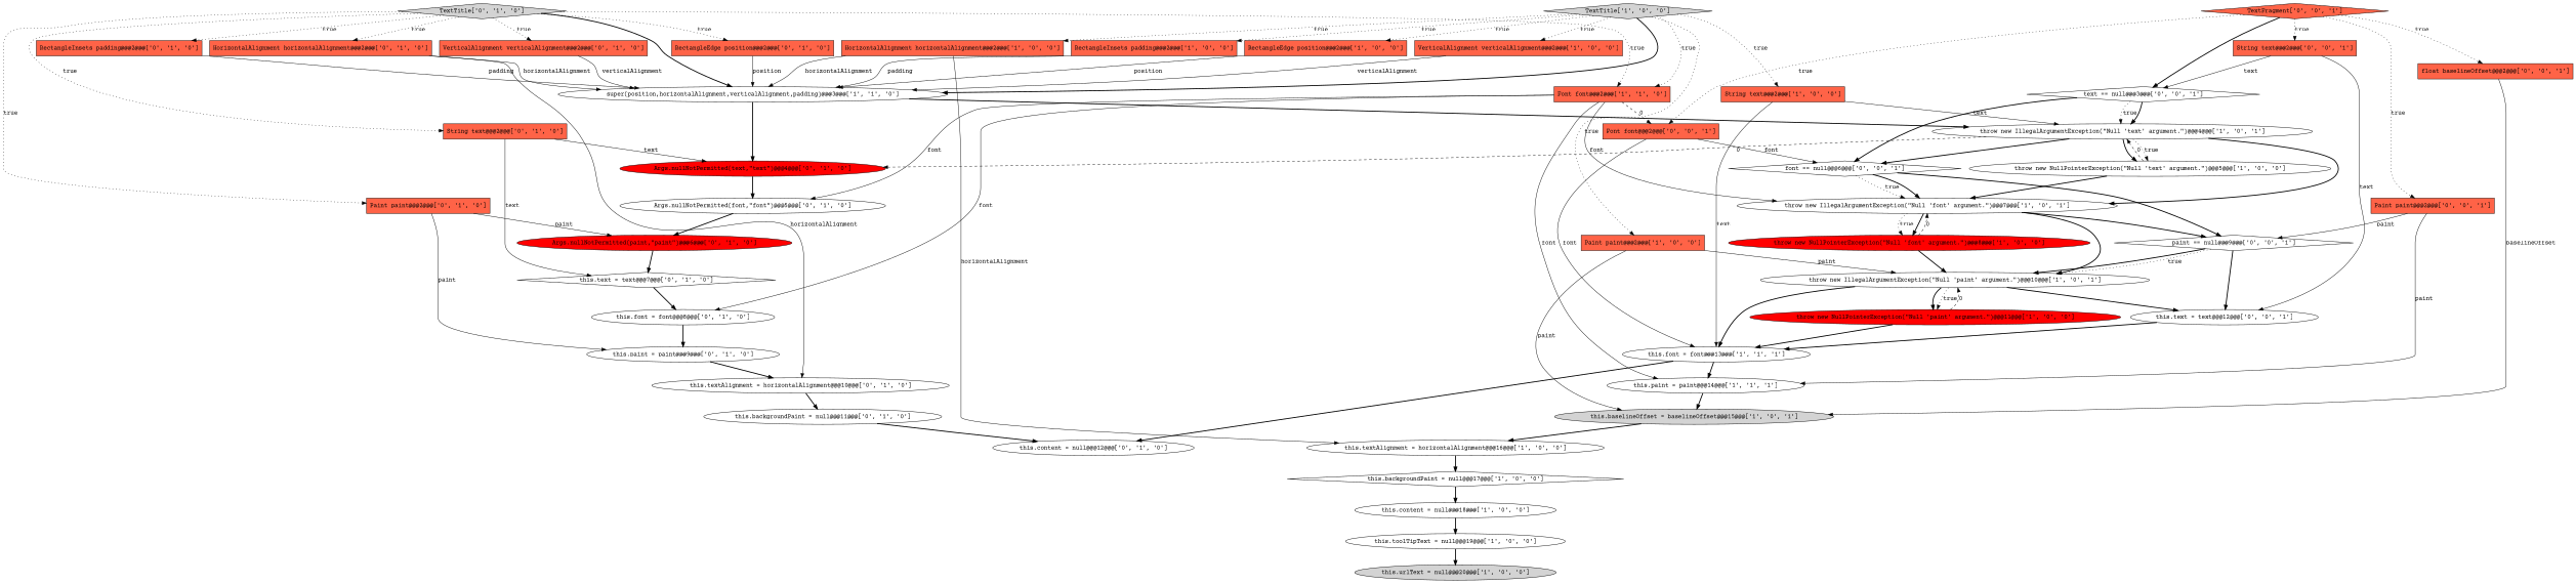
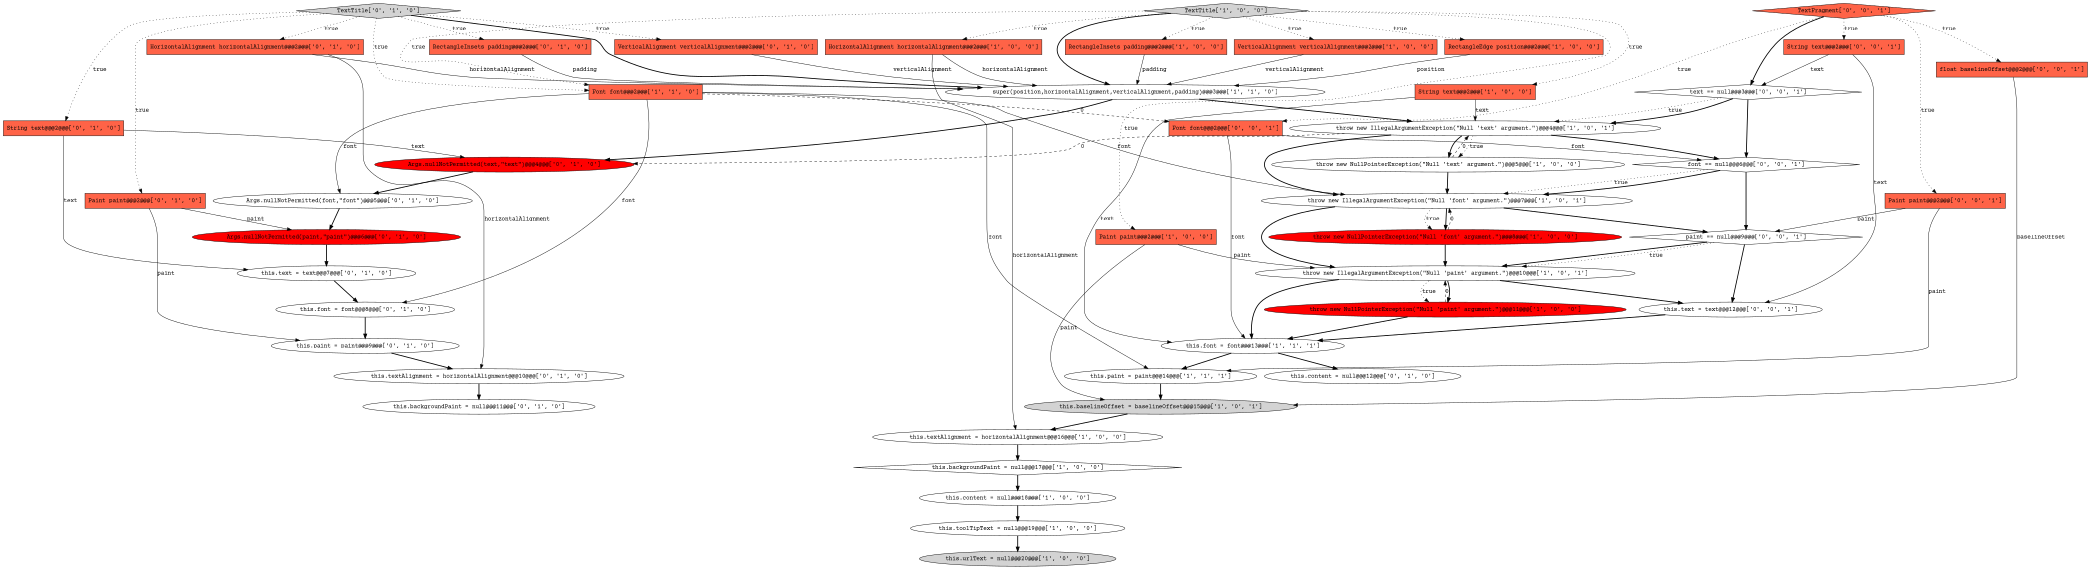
  digraph {
    fontname="Courier Prime"
    node [fillcolor=white fontname="Courier Prime" shape=ellipse style=filled]
    edge [fontname="Courier Prime" style=bold]
    n1 [fillcolor=lightgray label="TextTitle['1', '0', '0']" shape=diamond]
    n2 [fillcolor=tomato label="Font font@@@2@@@['1', '1', '0']" shape=box]
    n3 [fillcolor=tomato label="HorizontalAlignment horizontalAlignment@@@2@@@['1', '0', '0']" shape=box]
    n4 [fillcolor=tomato label="Paint paint@@@2@@@['1', '0', '0']" shape=box]
    n5 [fillcolor=tomato label="VerticalAlignment verticalAlignment@@@2@@@['1', '0', '0']" shape=box]
    n6 [label="super(position,horizontalAlignment,verticalAlignment,padding)@@@3@@@['1', '1', '0']"]
    n7 [fillcolor=tomato label="RectangleInsets padding@@@2@@@['1', '0', '0']" shape=box]
    n8 [fillcolor=tomato label="RectangleEdge position@@@2@@@['1', '0', '0']" shape=box]
    n9 [fillcolor=tomato label="String text@@@2@@@['1', '0', '0']" shape=box]
    n10 [label="throw new IllegalArgumentException(\"Null 'font' argument.\")@@@7@@@['1', '0', '1']"]
    n11 [fillcolor=tomato label="Font font@@@2@@@['0', '0', '1']" shape=box]
    n12 [label="Args.nullNotPermitted(font,\"font\")@@@5@@@['0', '1', '0']"]
    n13 [label="this.font = font@@@8@@@['0', '1', '0']"]
    n14 [label="this.paint = paint@@@14@@@['1', '1', '1']"]
    n15 [label="this.textAlignment = horizontalAlignment@@@16@@@['1', '0', '0']"]
    n16 [label="throw new IllegalArgumentException(\"Null 'paint' argument.\")@@@10@@@['1', '0', '1']"]
    n17 [fillcolor=lightgray label="this.baselineOffset = baselineOffset@@@15@@@['1', '0', '1']"]
    n18 [label="throw new IllegalArgumentException(\"Null 'text' argument.\")@@@4@@@['1', '0', '1']"]
    n19 [fillcolor=red label="Args.nullNotPermitted(text,\"text\")@@@4@@@['0', '1', '0']"]
    n20 [label="this.font = font@@@13@@@['1', '1', '1']"]
    n21 [fillcolor=tomato label="HorizontalAlignment horizontalAlignment@@@2@@@['0', '1', '0']" shape=box]
    n22 [label="this.textAlignment = horizontalAlignment@@@10@@@['0', '1', '0']"]
    n23 [label="this.backgroundPaint = null@@@11@@@['0', '1', '0']"]
    n24 [label="font == null@@@6@@@['0', '0', '1']" shape=diamond]
    n25 [label="throw new NullPointerException(\"Null 'text' argument.\")@@@5@@@['1', '0', '0']"]
    n26 [label="paint == null@@@9@@@['0', '0', '1']" shape=diamond]
    n27 [fillcolor=red label="throw new NullPointerException(\"Null 'font' argument.\")@@@8@@@['1', '0', '0']"]
    n28 [fillcolor=tomato label="RectangleInsets padding@@@2@@@['0', '1', '0']" shape=box]
    n29 [label="this.content = null@@@12@@@['0', '1', '0']"]
    n30 [label="this.paint = paint@@@9@@@['0', '1', '0']"]
    n31 [fillcolor=red label="Args.nullNotPermitted(paint,\"paint\")@@@6@@@['0', '1', '0']"]
    n32 [fillcolor=red label="throw new NullPointerException(\"Null 'paint' argument.\")@@@11@@@['1', '0', '0']"]
    n33 [label="this.text = text@@@12@@@['0', '0', '1']"]
    n34 [fillcolor=tomato label="Paint paint@@@2@@@['0', '0', '1']" shape=box]
    n35 [label="this.backgroundPaint = null@@@17@@@['1', '0', '0']" shape=diamond]
    n36 [label="this.toolTipText = null@@@19@@@['1', '0', '0']"]
    n37 [fillcolor=lightgray label="this.urlText = null@@@20@@@['1', '0', '0']"]
    n38 [label="this.content = null@@@18@@@['1', '0', '0']"]
    n39 [fillcolor=tomato label="TextFragment['0', '0', '1']" shape=diamond]
    n40 [fillcolor=tomato label="float baselineOffset@@@2@@@['0', '0', '1']" shape=box]
    n41 [label="text == null@@@3@@@['0', '0', '1']" shape=diamond]
    n42 [fillcolor=tomato label="String text@@@2@@@['0', '0', '1']" shape=box]
    n43 [fillcolor=tomato label="Paint paint@@@2@@@['0', '1', '0']" shape=box]
-   n44 [label="this.text = text@@@7@@@['0', '1', '0']" shape=diamond]
-   n45 [fillcolor=tomato label="RectangleEdge position@@@2@@@['0', '1', '0']" shape=box]
+   n44 [label="this.text = text@@@7@@@['0', '1', '0']"]
    n46 [fillcolor=tomato label="VerticalAlignment verticalAlignment@@@2@@@['0', '1', '0']" shape=box]
    n47 [fillcolor=tomato label="String text@@@2@@@['0', '1', '0']" shape=box]
    n48 [fillcolor=lightgray label="TextTitle['0', '1', '0']" shape=diamond]
    n1 -> n2 [label=true style=dotted]
    n1 -> n3 [label=true style=dotted]
    n1 -> n4 [label=true style=dotted]
    n1 -> n5 [label=true style=dotted]
    n1 -> n6
    n1 -> n7 [label=true style=dotted]
    n1 -> n8 [label=true style=dotted]
    n1 -> n9 [label=true style=dotted]
    n2 -> n10 [label=font style=solid]
    n2 -> n11 [label=0 style=dashed]
    n2 -> n12 [label=font style=solid]
    n2 -> n13 [label=font style=solid]
    n2 -> n14 [label=font style=solid]
    n3 -> n6 [label=horizontalAlignment style=solid]
    n3 -> n15 [label=horizontalAlignment style=solid]
    n4 -> n16 [label=paint style=solid]
    n4 -> n17 [label=paint style=solid]
    n5 -> n6 [label=verticalAlignment style=solid]
    n6 -> n18
    n6 -> n19
    n7 -> n6 [label=padding style=solid]
    n8 -> n6 [label=position style=solid]
    n9 -> n18 [label=text style=solid]
    n9 -> n20 [label=text style=solid]
    n10 -> n16
    n10 -> n26
    n10 -> n27 [label=true style=dotted]
    n10 -> n27
    n11 -> n20 [label=font style=solid]
    n11 -> n24 [label=font style=solid]
    n12 -> n31
    n13 -> n30
    n14 -> n17
    n15 -> n35
    n16 -> n20
    n16 -> n32
    n16 -> n32 [label=true style=dotted]
    n16 -> n33
    n17 -> n15
    n18 -> n10
    n18 -> n19 [label=0 style=dashed]
    n18 -> n24
    n18 -> n25 [label=true style=dotted]
    n18 -> n25
    n19 -> n12
    n20 -> n14
    n20 -> n29
    n21 -> n6 [label=horizontalAlignment style=solid]
    n21 -> n22 [label=horizontalAlignment style=solid]
    n22 -> n23
-   n23 -> n29
    n24 -> n10 [label=true style=dotted]
    n24 -> n10
    n24 -> n26
    n25 -> n10
    n25 -> n18 [label=0 style=dashed]
    n26 -> n16
    n26 -> n16 [label=true style=dotted]
    n26 -> n33
    n27 -> n10 [label=0 style=dashed]
    n27 -> n16
    n28 -> n6 [label=padding style=solid]
    n30 -> n22
    n31 -> n44
    n32 -> n16 [label=0 style=dashed]
    n32 -> n20
    n33 -> n20
    n34 -> n14 [label=paint style=solid]
    n34 -> n26 [label=paint style=solid]
    n35 -> n38
    n36 -> n37
    n38 -> n36
    n39 -> n11 [label=true style=dotted]
    n39 -> n34 [label=true style=dotted]
    n39 -> n40 [label=true style=dotted]
    n39 -> n41
    n39 -> n42 [label=true style=dotted]
    n40 -> n17 [label=baselineOffset style=solid]
    n41 -> n18 [label=true style=dotted]
    n41 -> n18
    n41 -> n24
    n42 -> n33 [label=text style=solid]
    n42 -> n41 [label=text style=solid]
    n43 -> n30 [label=paint style=solid]
    n43 -> n31 [label=paint style=solid]
    n44 -> n13
-   n45 -> n6 [label=position style=solid]
    n46 -> n6 [label=verticalAlignment style=solid]
    n47 -> n19 [label=text style=solid]
    n47 -> n44 [label=text style=solid]
    n48 -> n2 [label=true style=dotted]
    n48 -> n6
    n48 -> n21 [label=true style=dotted]
    n48 -> n28 [label=true style=dotted]
    n48 -> n43 [label=true style=dotted]
-   n48 -> n45 [label=true style=dotted]
    n48 -> n46 [label=true style=dotted]
    n48 -> n47 [label=true style=dotted]
  }
